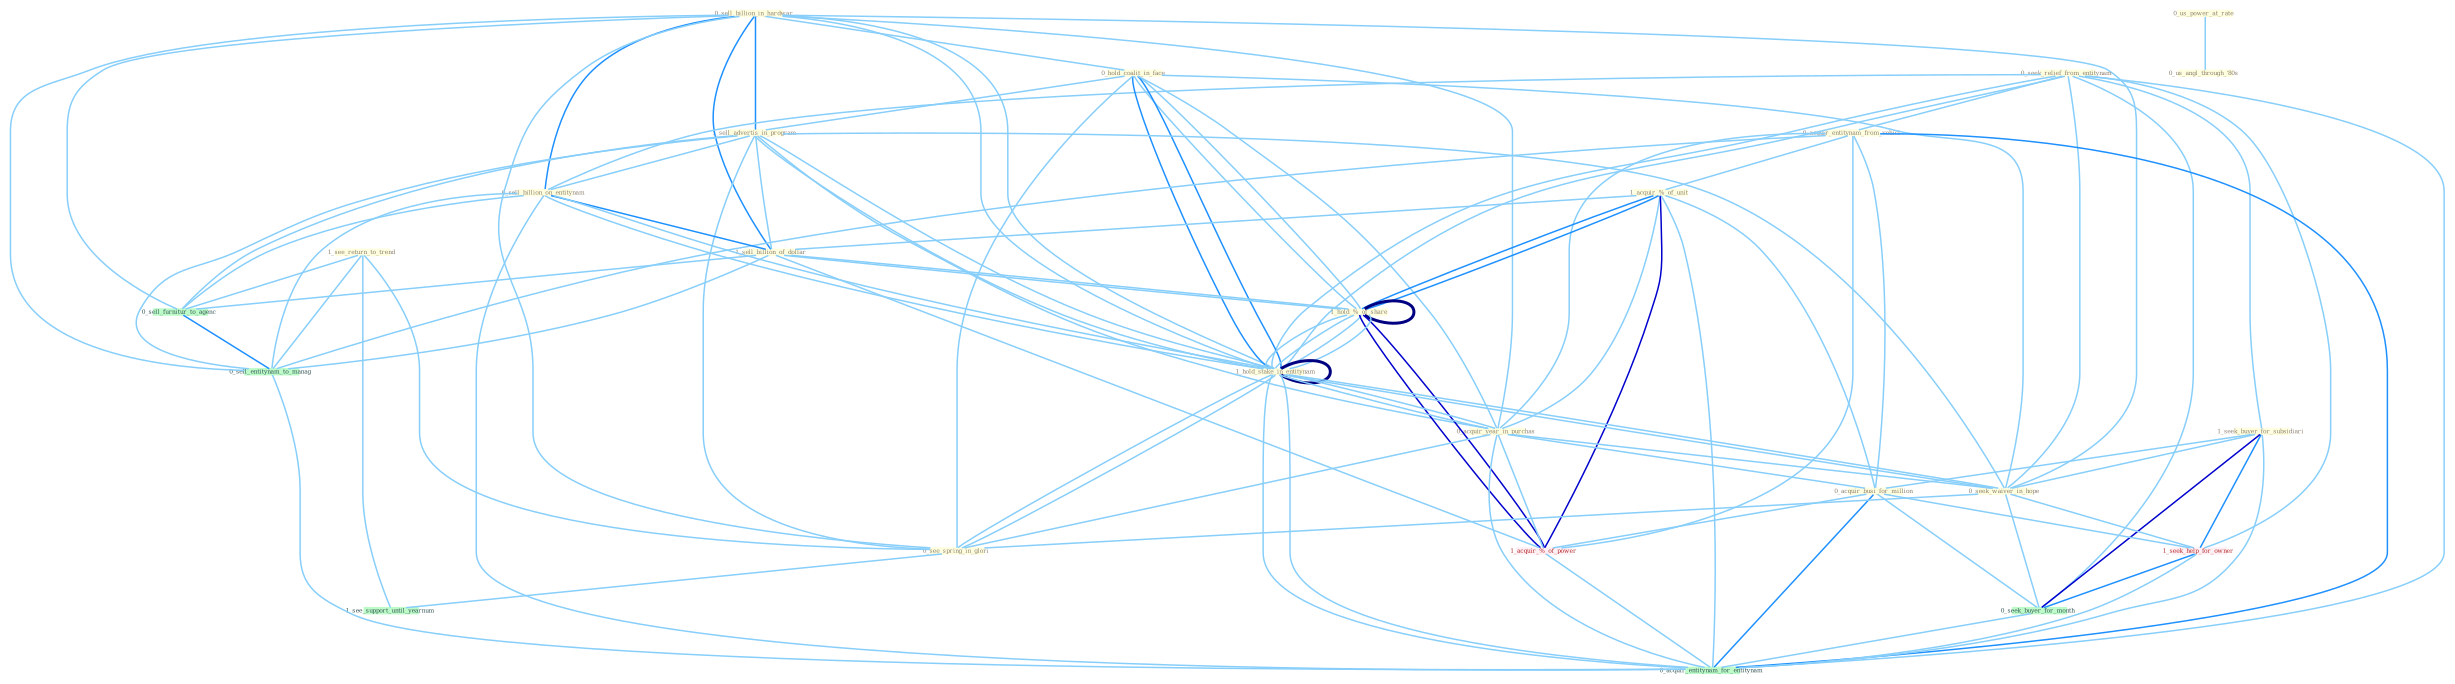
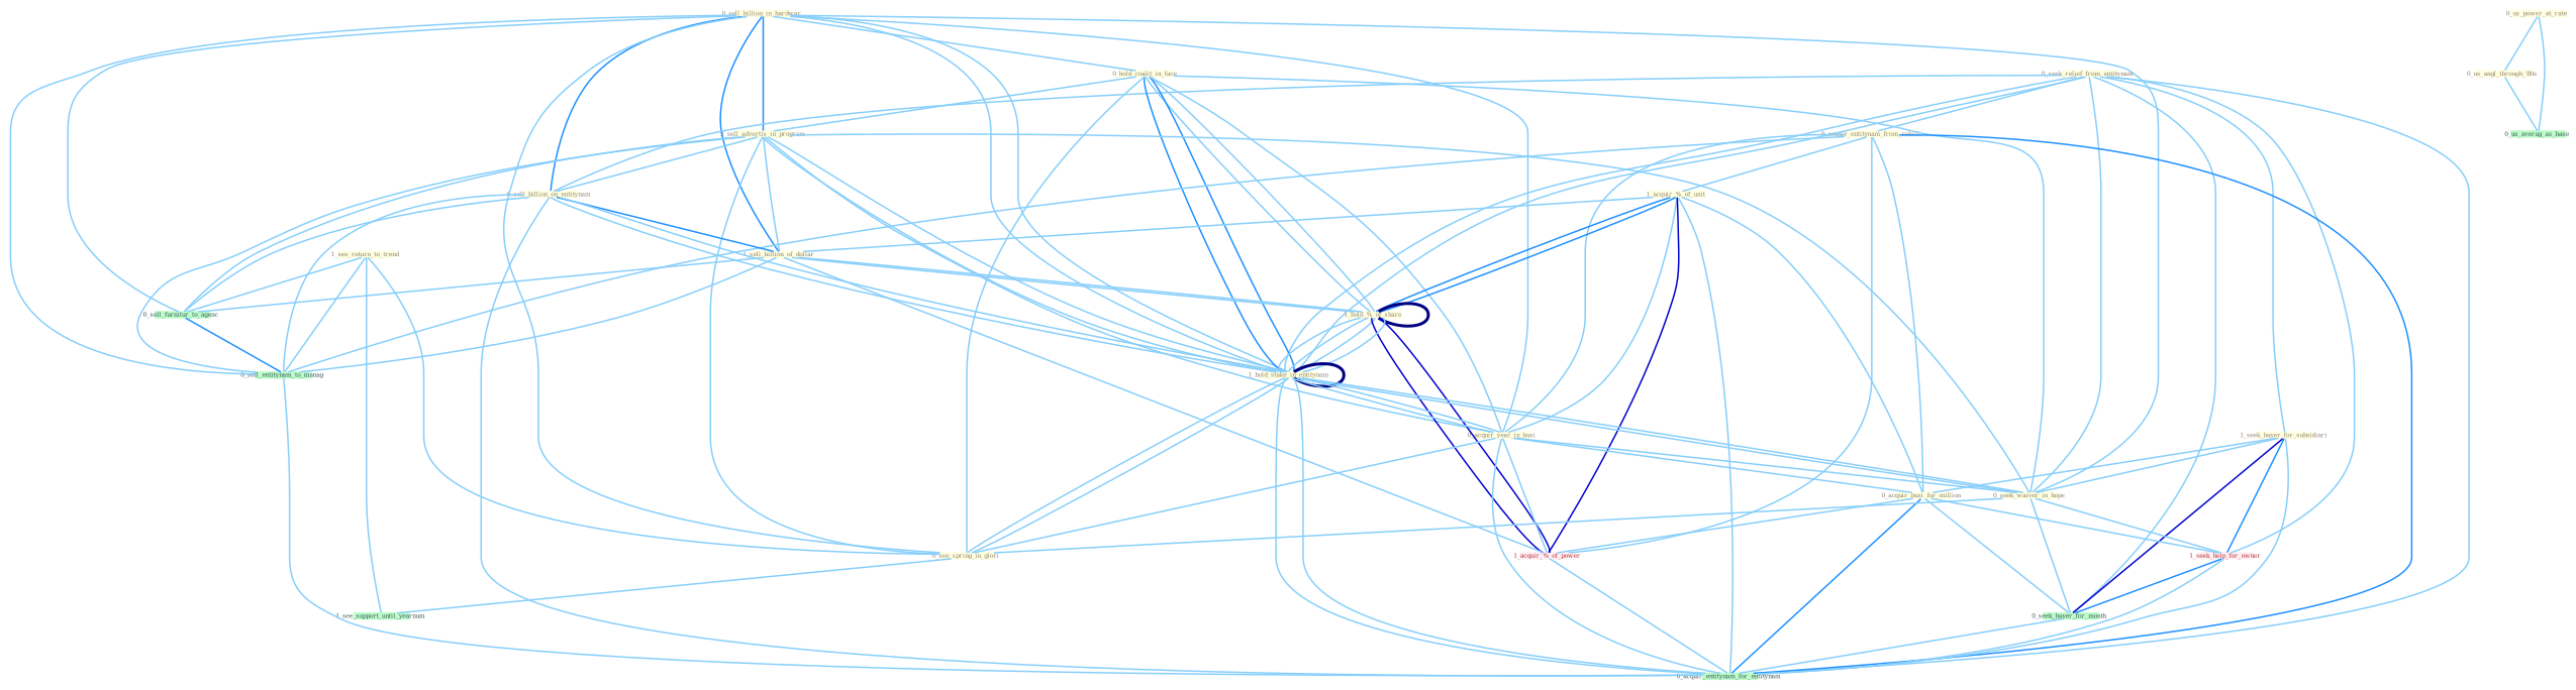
  graph {
    node [color="#ffffe0" fixedsize=true fontcolor="#8b7d6b" fontsize=4 shape=polygon style=filled]
    edge [color="#87cefa" w=1]
    "0_sell_billion_in_hardwar " [height=.06 width=.5]
    "0_us_power_at_rate " [height=.06 width=.5]
    "0_seek_relief_from_entitynam " [height=.06 width=.5]
    "0_hold_coalit_in_face " [height=.06 width=.5]
-   "1_sell_advertis_in_program " [height=.06 width=.5]
+   "1_sell_advertis_in_program " [height=.06 width=.5 label="2_sell_advertis_in_program"]
    "0_acquir_entitynam_from_vehicl " [height=.06 width=.5]
    "1_acquir_%_of_unit " [height=.06 width=.5]
    "0_sell_billion_on_entitynam " [height=.06 width=.5]
    "1_hold_%_of_share " [height=.06 width=.5]
    "1_seek_buyer_for_subsidiari " [height=.06 width=.5]
    "1_sell_billion_of_dollar " [height=.06 width=.5]
    "1_see_return_to_trend " [height=.06 width=.5]
    "1_hold_stake_in_entitynam " [height=.06 width=.5]
-   "0_acquir_year_in_purchas " [height=.06 width=.5]
+   "0_acquir_year_in_purchas " [height=.06 width=.5 label="0_acquir_year_in_busi"]
    "0_acquir_busi_for_million " [height=.06 width=.5]
    "0_seek_waiver_in_hope " [height=.06 width=.5]
    "0_us_angl_through_'80s " [height=.06 width=.5]
    "0_see_spring_in_glori " [height=.06 width=.5]
    "1_seek_help_for_owner " [color="#fff0f5" fontcolor="#b22222" height=.06 width=.5]
    n20 [color="#fff0f5" fontcolor="#b22222" height=.06 label="1_acquir_%_of_power" width=.5]
    "0_sell_furnitur_to_agenc " [color="#BDFCC9" fontcolor="#2f4f4f" height=.06 width=.5]
    "0_sell_entitynam_to_manag " [color="#BDFCC9" fontcolor="#2f4f4f" height=.06 width=.5]
+   "0_us_averag_as_base " [color="#BDFCC9" fontcolor="#2f4f4f" height=.06 width=.5]
    "0_seek_buyer_for_month " [color="#BDFCC9" fontcolor="#2f4f4f" height=.06 width=.5]
    "0_acquir_entitynam_for_entitynam " [color="#BDFCC9" fontcolor="#2f4f4f" height=.06 width=.5]
    "1_see_support_until_yearnum " [color="#BDFCC9" fontcolor="#2f4f4f" height=.06 width=.5]
    subgraph sub_1 {
      "0_sell_billion_in_hardwar "
      "0_us_power_at_rate "
      "0_seek_relief_from_entitynam "
      "0_hold_coalit_in_face "
      "1_sell_advertis_in_program "
      "0_acquir_entitynam_from_vehicl "
      "1_acquir_%_of_unit "
      "0_sell_billion_on_entitynam "
      "1_hold_%_of_share "
      "1_seek_buyer_for_subsidiari "
      "1_sell_billion_of_dollar "
      "1_see_return_to_trend "
      "1_hold_stake_in_entitynam "
      "0_acquir_year_in_purchas "
      "0_acquir_busi_for_million "
      "0_seek_waiver_in_hope "
      "0_us_angl_through_'80s "
      "0_see_spring_in_glori "
    }
    subgraph sub_2 {
      "1_hold_stake_in_entitynam "
      "1_seek_help_for_owner "
      n20
    }
    "0_sell_billion_in_hardwar " -- "0_hold_coalit_in_face "
    "0_sell_billion_in_hardwar " -- "1_sell_advertis_in_program " [color="#1e90ff" w=2]
    "0_sell_billion_in_hardwar " -- "0_sell_billion_on_entitynam " [color="#1e90ff" w=2]
    "0_sell_billion_in_hardwar " -- "1_sell_billion_of_dollar " [color="#1e90ff" w=2]
    "0_sell_billion_in_hardwar " -- "1_hold_stake_in_entitynam "
    "0_sell_billion_in_hardwar " -- "1_hold_stake_in_entitynam "
    "0_sell_billion_in_hardwar " -- "0_acquir_year_in_purchas "
    "0_sell_billion_in_hardwar " -- "0_seek_waiver_in_hope "
    "0_sell_billion_in_hardwar " -- "0_see_spring_in_glori "
    "0_sell_billion_in_hardwar " -- "0_sell_furnitur_to_agenc "
    "0_sell_billion_in_hardwar " -- "0_sell_entitynam_to_manag "
    "0_us_power_at_rate " -- "0_us_angl_through_'80s "
+   "0_us_power_at_rate " -- "0_us_averag_as_base "
    "0_seek_relief_from_entitynam " -- "0_acquir_entitynam_from_vehicl "
    "0_seek_relief_from_entitynam " -- "0_sell_billion_on_entitynam "
    "0_seek_relief_from_entitynam " -- "1_seek_buyer_for_subsidiari "
    "0_seek_relief_from_entitynam " -- "1_hold_stake_in_entitynam "
    "0_seek_relief_from_entitynam " -- "1_hold_stake_in_entitynam "
    "0_seek_relief_from_entitynam " -- "0_seek_waiver_in_hope "
    "0_seek_relief_from_entitynam " -- "1_seek_help_for_owner "
    "0_seek_relief_from_entitynam " -- "0_seek_buyer_for_month "
    "0_seek_relief_from_entitynam " -- "0_acquir_entitynam_for_entitynam "
    "0_hold_coalit_in_face " -- "1_sell_advertis_in_program "
    "0_hold_coalit_in_face " -- "1_hold_%_of_share "
    "0_hold_coalit_in_face " -- "1_hold_%_of_share "
    "0_hold_coalit_in_face " -- "1_hold_stake_in_entitynam " [color="#1e90ff" w=2]
    "0_hold_coalit_in_face " -- "1_hold_stake_in_entitynam " [color="#1e90ff" w=2]
    "0_hold_coalit_in_face " -- "0_acquir_year_in_purchas "
    "0_hold_coalit_in_face " -- "0_seek_waiver_in_hope "
    "0_hold_coalit_in_face " -- "0_see_spring_in_glori "
    "1_sell_advertis_in_program " -- "0_sell_billion_on_entitynam "
    "1_sell_advertis_in_program " -- "1_sell_billion_of_dollar "
    "1_sell_advertis_in_program " -- "1_hold_stake_in_entitynam "
    "1_sell_advertis_in_program " -- "1_hold_stake_in_entitynam "
    "1_sell_advertis_in_program " -- "0_acquir_year_in_purchas "
    "1_sell_advertis_in_program " -- "0_seek_waiver_in_hope "
    "1_sell_advertis_in_program " -- "0_see_spring_in_glori "
    "1_sell_advertis_in_program " -- "0_sell_furnitur_to_agenc "
    "1_sell_advertis_in_program " -- "0_sell_entitynam_to_manag "
    "0_acquir_entitynam_from_vehicl " -- "1_acquir_%_of_unit "
    "0_acquir_entitynam_from_vehicl " -- "0_acquir_year_in_purchas "
    "0_acquir_entitynam_from_vehicl " -- "0_acquir_busi_for_million "
    "0_acquir_entitynam_from_vehicl " -- n20
    "0_acquir_entitynam_from_vehicl " -- "0_sell_entitynam_to_manag "
    "0_acquir_entitynam_from_vehicl " -- "0_acquir_entitynam_for_entitynam " [color="#1e90ff" w=2]
    "1_acquir_%_of_unit " -- "1_hold_%_of_share " [color="#1e90ff" w=2]
    "1_acquir_%_of_unit " -- "1_hold_%_of_share " [color="#1e90ff" w=2]
    "1_acquir_%_of_unit " -- "1_sell_billion_of_dollar "
    "1_acquir_%_of_unit " -- "0_acquir_year_in_purchas "
    "1_acquir_%_of_unit " -- "0_acquir_busi_for_million "
    "1_acquir_%_of_unit " -- n20 [color="#0000cd" w=3]
    "1_acquir_%_of_unit " -- "0_acquir_entitynam_for_entitynam "
    "0_sell_billion_on_entitynam " -- "1_sell_billion_of_dollar " [color="#1e90ff" w=2]
    "0_sell_billion_on_entitynam " -- "1_hold_stake_in_entitynam "
    "0_sell_billion_on_entitynam " -- "1_hold_stake_in_entitynam "
    "0_sell_billion_on_entitynam " -- "0_sell_furnitur_to_agenc "
    "0_sell_billion_on_entitynam " -- "0_sell_entitynam_to_manag "
    "0_sell_billion_on_entitynam " -- "0_acquir_entitynam_for_entitynam "
    "1_hold_%_of_share " -- "1_hold_%_of_share " [color="#000080" style=bold w=4]
    "1_hold_%_of_share " -- "1_sell_billion_of_dollar "
    "1_hold_%_of_share " -- "1_hold_stake_in_entitynam "
    "1_hold_%_of_share " -- "1_hold_stake_in_entitynam "
    "1_hold_%_of_share " -- "1_hold_stake_in_entitynam "
    "1_hold_%_of_share " -- n20 [color="#0000cd" w=3]
    "1_hold_%_of_share " -- n20 [color="#0000cd" w=3]
    "1_seek_buyer_for_subsidiari " -- "0_acquir_busi_for_million "
    "1_seek_buyer_for_subsidiari " -- "0_seek_waiver_in_hope "
    "1_seek_buyer_for_subsidiari " -- "1_seek_help_for_owner " [color="#1e90ff" w=2]
    "1_seek_buyer_for_subsidiari " -- "0_seek_buyer_for_month " [color="#0000cd" w=3]
    "1_seek_buyer_for_subsidiari " -- "0_acquir_entitynam_for_entitynam "
    "1_sell_billion_of_dollar " -- "1_hold_%_of_share "
    "1_sell_billion_of_dollar " -- n20
    "1_sell_billion_of_dollar " -- "0_sell_furnitur_to_agenc "
    "1_sell_billion_of_dollar " -- "0_sell_entitynam_to_manag "
    "1_see_return_to_trend " -- "0_see_spring_in_glori "
    "1_see_return_to_trend " -- "0_sell_furnitur_to_agenc "
    "1_see_return_to_trend " -- "0_sell_entitynam_to_manag "
    "1_see_return_to_trend " -- "1_see_support_until_yearnum "
    "1_hold_stake_in_entitynam " -- "1_hold_%_of_share "
    "1_hold_stake_in_entitynam " -- "1_hold_stake_in_entitynam " [color="#000080" style=bold w=4]
    "1_hold_stake_in_entitynam " -- "0_acquir_year_in_purchas "
    "1_hold_stake_in_entitynam " -- "0_seek_waiver_in_hope "
    "1_hold_stake_in_entitynam " -- "0_see_spring_in_glori "
    "1_hold_stake_in_entitynam " -- "0_acquir_entitynam_for_entitynam "
    "1_hold_stake_in_entitynam " -- "0_acquir_entitynam_for_entitynam "
    "0_acquir_year_in_purchas " -- "1_hold_stake_in_entitynam "
    "0_acquir_year_in_purchas " -- "0_acquir_busi_for_million "
    "0_acquir_year_in_purchas " -- "0_seek_waiver_in_hope "
    "0_acquir_year_in_purchas " -- "0_see_spring_in_glori "
    "0_acquir_year_in_purchas " -- n20
    "0_acquir_year_in_purchas " -- "0_acquir_entitynam_for_entitynam "
    "0_acquir_busi_for_million " -- "1_seek_help_for_owner "
    "0_acquir_busi_for_million " -- n20
    "0_acquir_busi_for_million " -- "0_seek_buyer_for_month "
    "0_acquir_busi_for_million " -- "0_acquir_entitynam_for_entitynam " [color="#1e90ff" w=2]
    "0_seek_waiver_in_hope " -- "1_hold_stake_in_entitynam "
    "0_seek_waiver_in_hope " -- "0_see_spring_in_glori "
    "0_seek_waiver_in_hope " -- "1_seek_help_for_owner "
    "0_seek_waiver_in_hope " -- "0_seek_buyer_for_month "
+   "0_us_angl_through_'80s " -- "0_us_averag_as_base "
    "0_see_spring_in_glori " -- "1_hold_stake_in_entitynam "
    "0_see_spring_in_glori " -- "1_see_support_until_yearnum "
    "1_seek_help_for_owner " -- "0_seek_buyer_for_month " [color="#1e90ff" w=2]
    "1_seek_help_for_owner " -- "0_acquir_entitynam_for_entitynam "
    n20 -- "0_acquir_entitynam_for_entitynam "
    "0_sell_furnitur_to_agenc " -- "0_sell_entitynam_to_manag " [color="#1e90ff" w=2]
    "0_sell_entitynam_to_manag " -- "0_acquir_entitynam_for_entitynam "
    "0_seek_buyer_for_month " -- "0_acquir_entitynam_for_entitynam "
  }
